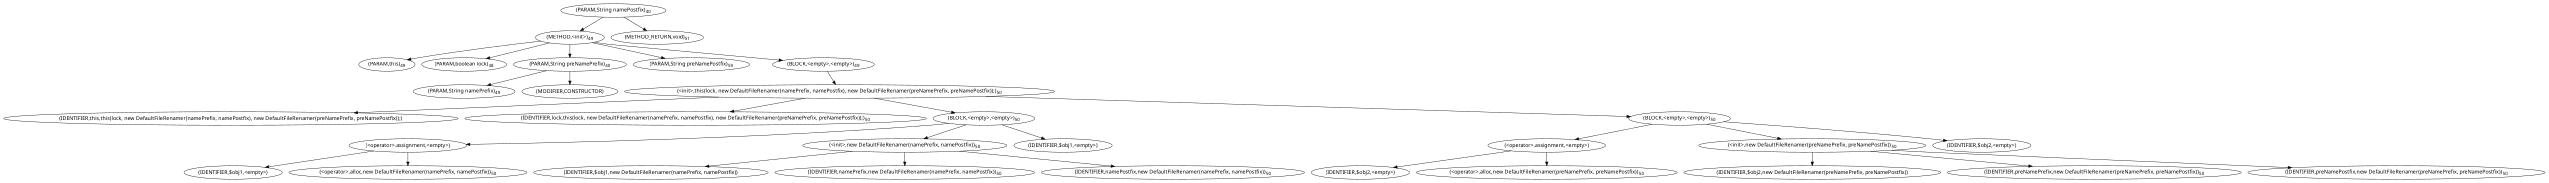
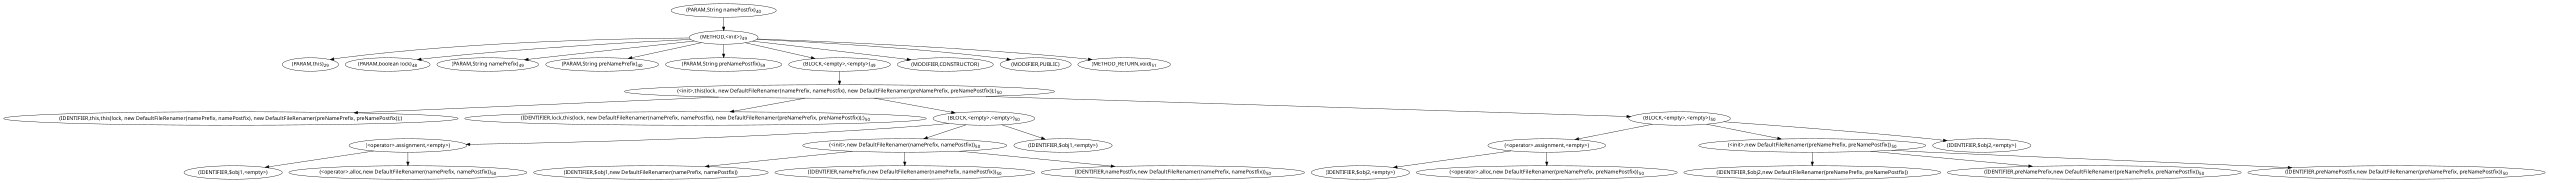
  digraph {
    fontname="Noto Sans"
    node [fontname="Noto Sans"]
    edge [fontname="Noto Sans"]
    n1 [label=<(METHOD,&lt;init&gt;)<SUB>49</SUB>>]
-   n2 [label=<(PARAM,this)<SUB>49</SUB>>]
+   n2 [label=<(PARAM,this)<SUB>29</SUB>>]
    n3 [label=<(PARAM,boolean lock)<SUB>48</SUB>>]
    n4 [label=<(PARAM,String namePrefix)<SUB>49</SUB>>]
    n5 [label=<(PARAM,String preNamePrefix)<SUB>40</SUB>>]
    n6 [label=<(PARAM,String preNamePostfix)<SUB>59</SUB>>]
    n7 [label=<(BLOCK,&lt;empty&gt;,&lt;empty&gt;)<SUB>49</SUB>>]
    n8 [label=<(MODIFIER,CONSTRUCTOR)>]
+   n9 [label=<(MODIFIER,PUBLIC)>]
    n10 [label=<(METHOD_RETURN,void)<SUB>51</SUB>>]
    n11 [label=<(PARAM,String namePostfix)<SUB>40</SUB>>]
    n12 [label=<(&lt;init&gt;,this(lock, new DefaultFileRenamer(namePrefix, namePostfix), new DefaultFileRenamer(preNamePrefix, preNamePostfix));)<SUB>50</SUB>>]
    n13 [label=<(IDENTIFIER,this,this(lock, new DefaultFileRenamer(namePrefix, namePostfix), new DefaultFileRenamer(preNamePrefix, preNamePostfix));)>]
    n14 [label=<(IDENTIFIER,lock,this(lock, new DefaultFileRenamer(namePrefix, namePostfix), new DefaultFileRenamer(preNamePrefix, preNamePostfix));)<SUB>50</SUB>>]
    n15 [label=<(BLOCK,&lt;empty&gt;,&lt;empty&gt;)<SUB>50</SUB>>]
    n16 [label=<(BLOCK,&lt;empty&gt;,&lt;empty&gt;)<SUB>50</SUB>>]
    n17 [label=<(&lt;operator&gt;.assignment,&lt;empty&gt;)>]
    n18 [label=<(&lt;init&gt;,new DefaultFileRenamer(namePrefix, namePostfix))<SUB>50</SUB>>]
    n19 [label=<(IDENTIFIER,$obj1,&lt;empty&gt;)>]
    n20 [label=<(&lt;operator&gt;.assignment,&lt;empty&gt;)>]
    n21 [label=<(&lt;init&gt;,new DefaultFileRenamer(preNamePrefix, preNamePostfix))<SUB>50</SUB>>]
    n22 [label=<(IDENTIFIER,$obj2,&lt;empty&gt;)>]
    n23 [label=<(IDENTIFIER,$obj1,&lt;empty&gt;)>]
    n24 [label=<(&lt;operator&gt;.alloc,new DefaultFileRenamer(namePrefix, namePostfix))<SUB>50</SUB>>]
    n25 [label=<(IDENTIFIER,$obj1,new DefaultFileRenamer(namePrefix, namePostfix))>]
    n26 [label=<(IDENTIFIER,namePrefix,new DefaultFileRenamer(namePrefix, namePostfix))<SUB>50</SUB>>]
    n27 [label=<(IDENTIFIER,namePostfix,new DefaultFileRenamer(namePrefix, namePostfix))<SUB>50</SUB>>]
    n28 [label=<(IDENTIFIER,$obj2,&lt;empty&gt;)>]
    n29 [label=<(&lt;operator&gt;.alloc,new DefaultFileRenamer(preNamePrefix, preNamePostfix))<SUB>50</SUB>>]
    n30 [label=<(IDENTIFIER,$obj2,new DefaultFileRenamer(preNamePrefix, preNamePostfix))>]
    n31 [label=<(IDENTIFIER,preNamePrefix,new DefaultFileRenamer(preNamePrefix, preNamePostfix))<SUB>50</SUB>>]
    n32 [label=<(IDENTIFIER,preNamePostfix,new DefaultFileRenamer(preNamePrefix, preNamePostfix))<SUB>50</SUB>>]
    n1 -> n2
    n1 -> n3
-   n5 -> n4
+   n1 -> n4
    n1 -> n5
    n1 -> n6
    n1 -> n7
-   n5 -> n8
-   n11 -> n10
+   n1 -> n8
+   n1 -> n9
+   n1 -> n10
    n7 -> n12
    n11 -> n1
    n12 -> n13
    n12 -> n14
    n12 -> n15
    n12 -> n16
    n15 -> n17
    n15 -> n18
    n15 -> n19
    n16 -> n20
    n16 -> n21
    n16 -> n22
    n17 -> n23
    n17 -> n24
    n18 -> n25
    n18 -> n26
    n18 -> n27
    n20 -> n28
    n20 -> n29
    n21 -> n30
    n21 -> n31
    n21 -> n32
  }
